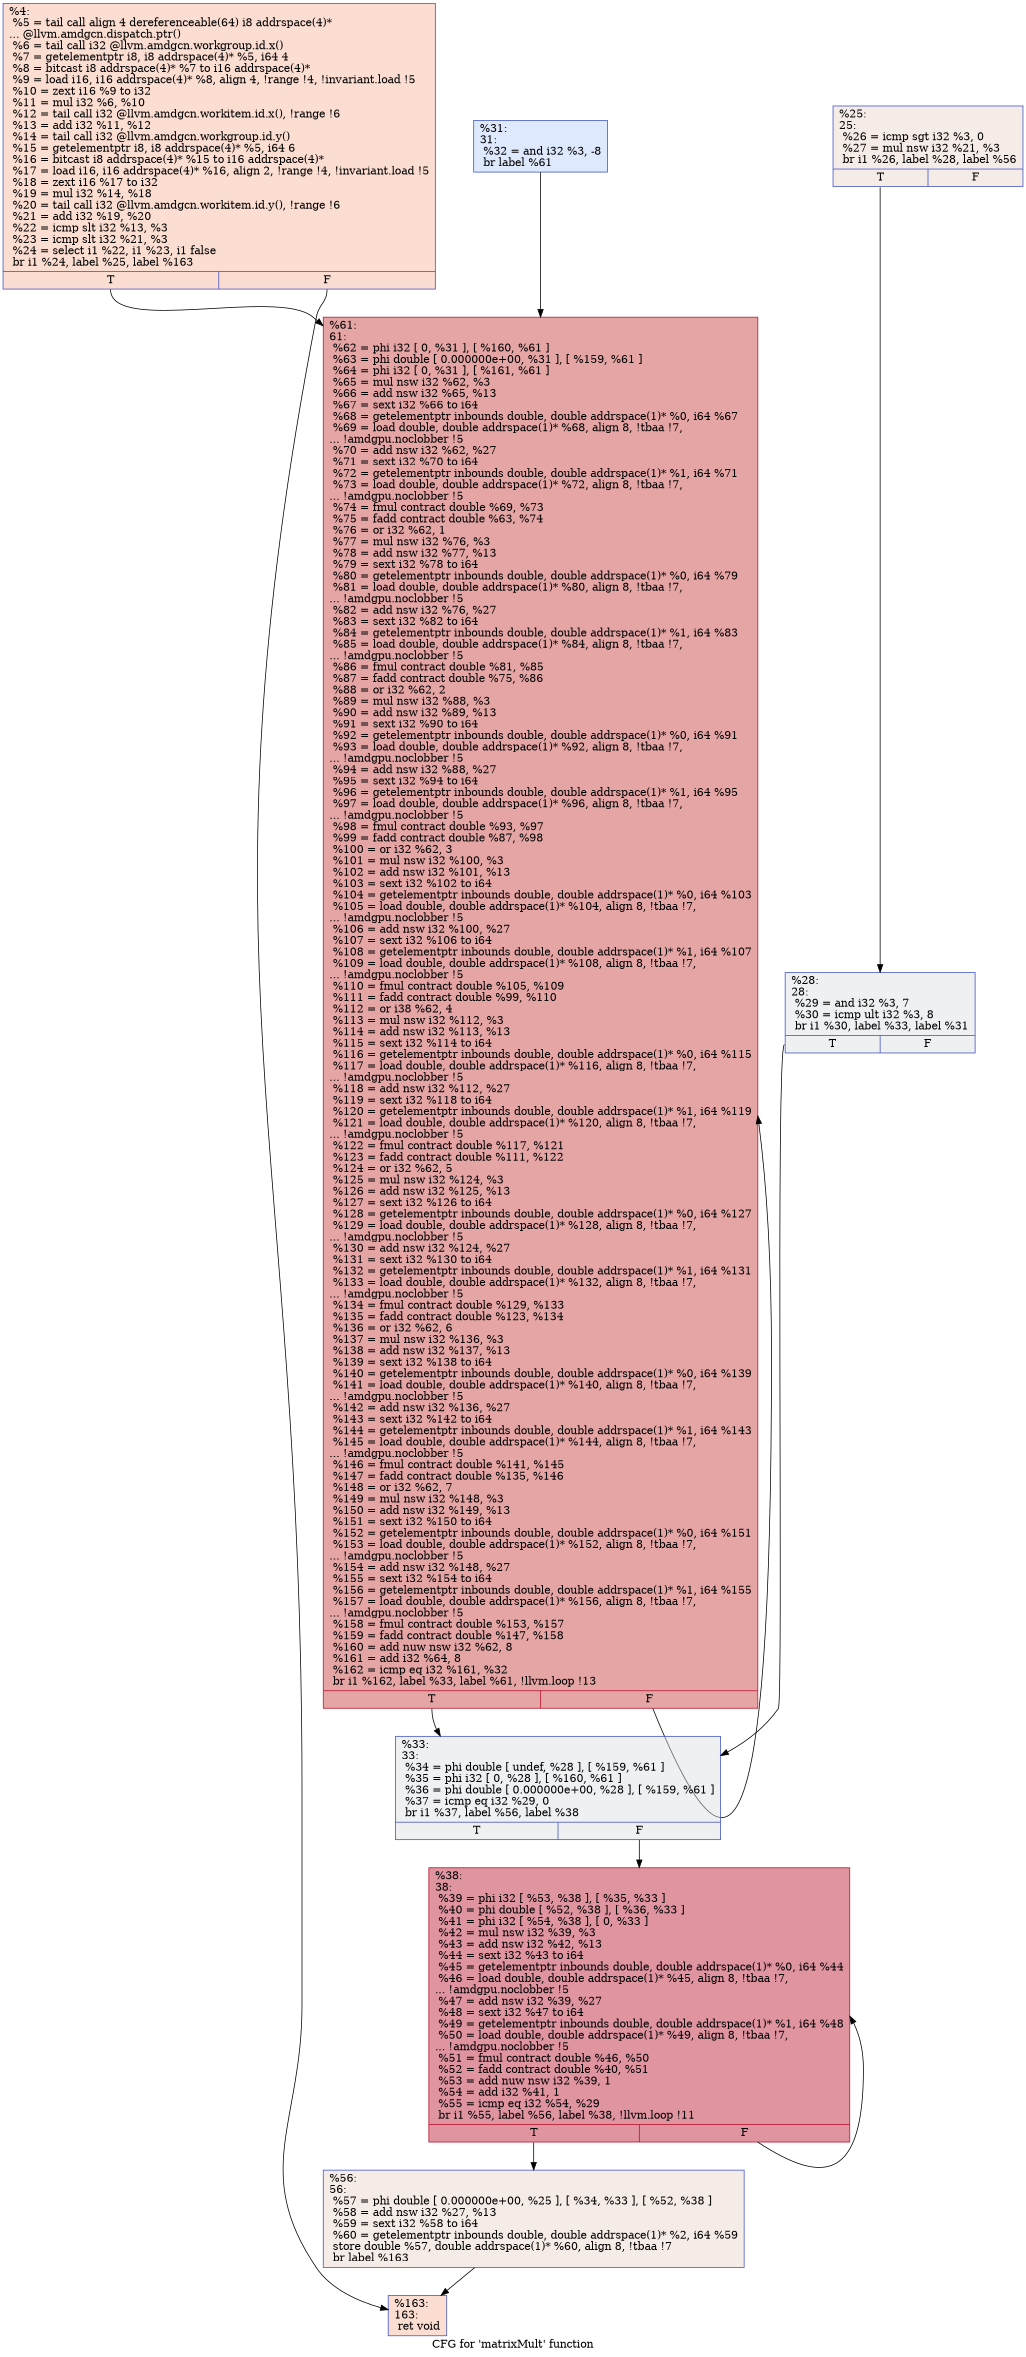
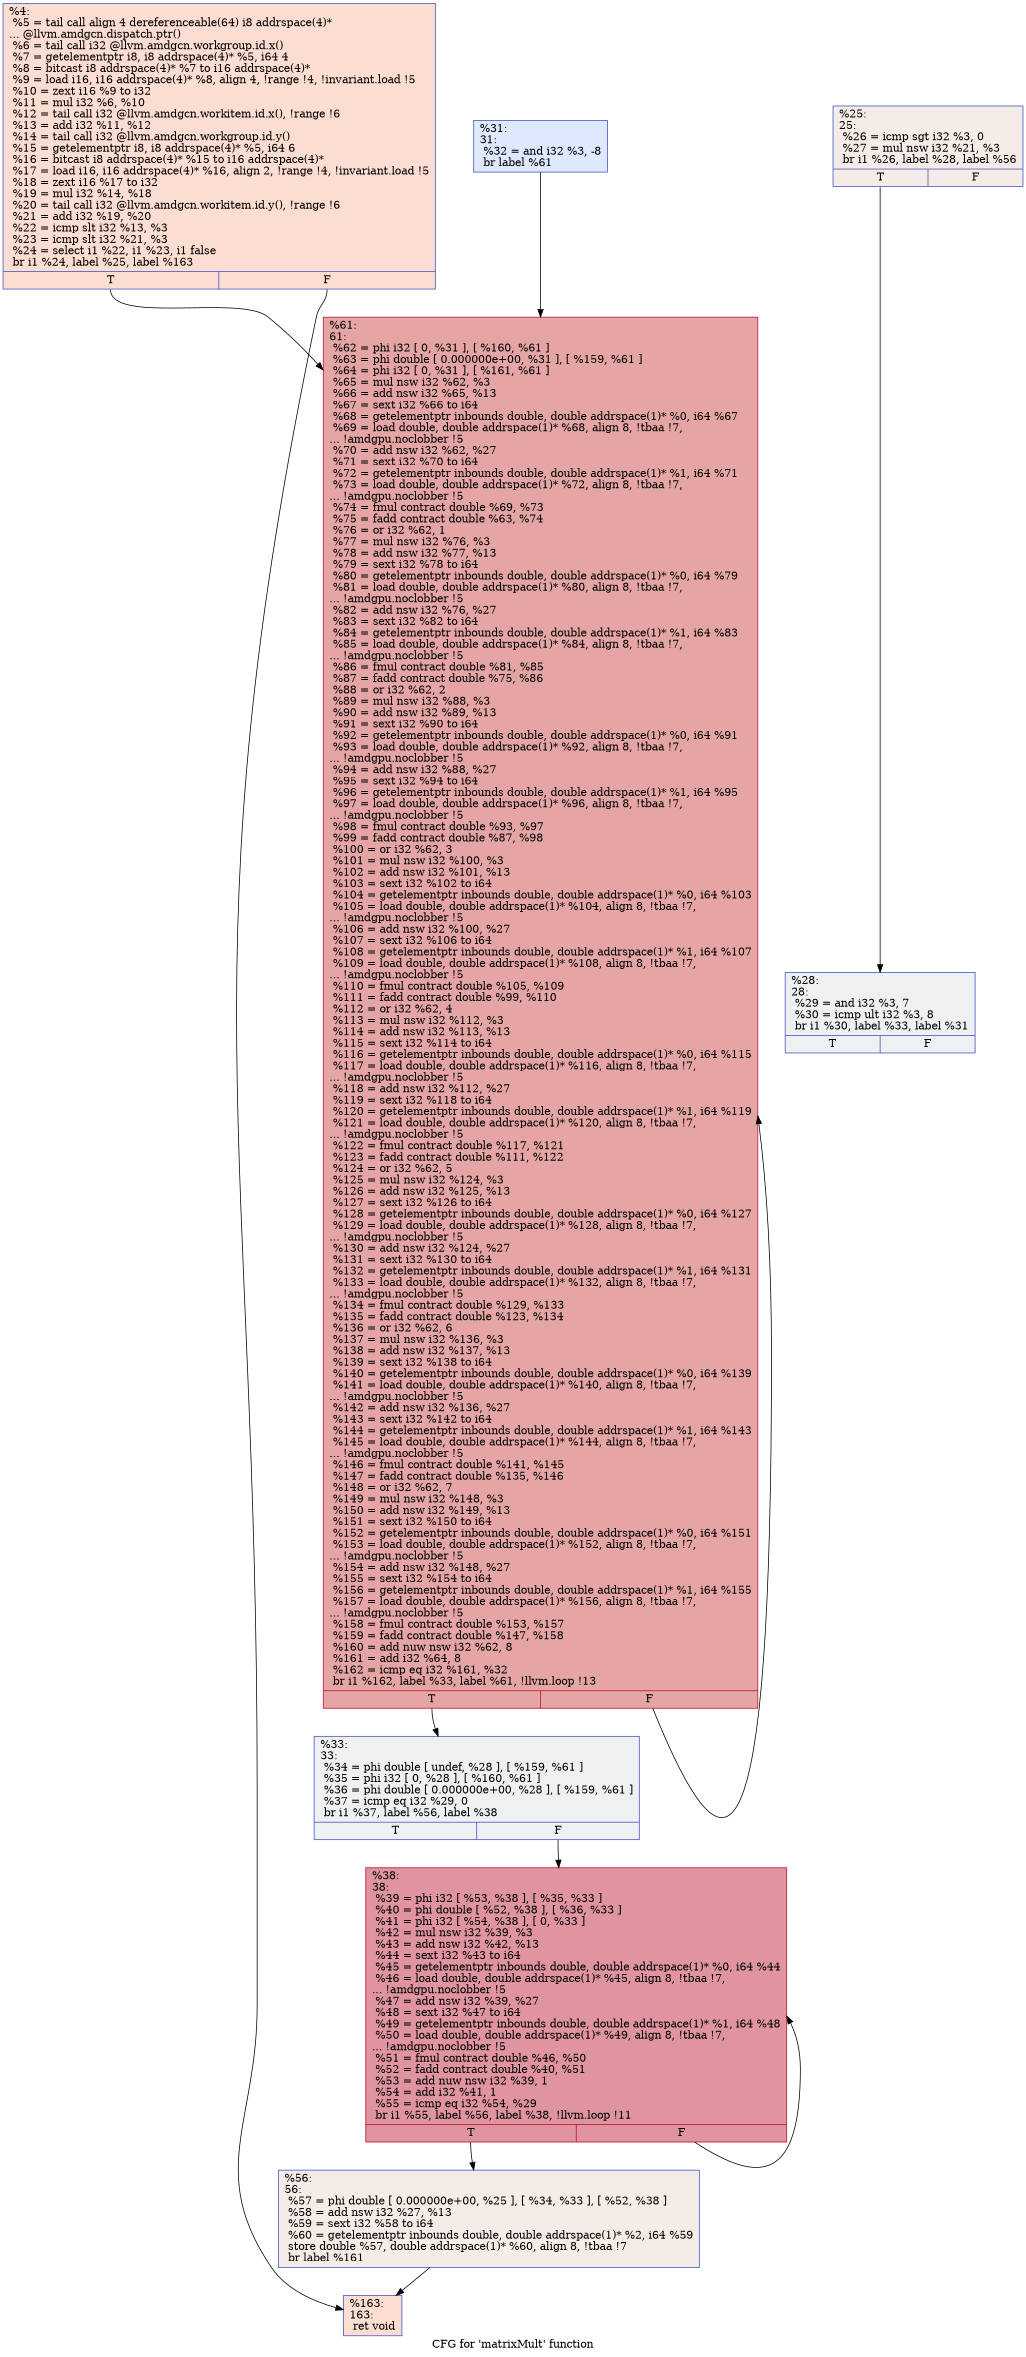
  digraph {
    label="CFG for 'matrixMult' function"
    node [color="#3d50c3ff" fillcolor="#f7b39670" shape=record style=filled]
    edge [tailport=s0]
    n1 [label="{%4:\l  %5 = tail call align 4 dereferenceable(64) i8 addrspace(4)*\l... @llvm.amdgcn.dispatch.ptr()\l  %6 = tail call i32 @llvm.amdgcn.workgroup.id.x()\l  %7 = getelementptr i8, i8 addrspace(4)* %5, i64 4\l  %8 = bitcast i8 addrspace(4)* %7 to i16 addrspace(4)*\l  %9 = load i16, i16 addrspace(4)* %8, align 4, !range !4, !invariant.load !5\l  %10 = zext i16 %9 to i32\l  %11 = mul i32 %6, %10\l  %12 = tail call i32 @llvm.amdgcn.workitem.id.x(), !range !6\l  %13 = add i32 %11, %12\l  %14 = tail call i32 @llvm.amdgcn.workgroup.id.y()\l  %15 = getelementptr i8, i8 addrspace(4)* %5, i64 6\l  %16 = bitcast i8 addrspace(4)* %15 to i16 addrspace(4)*\l  %17 = load i16, i16 addrspace(4)* %16, align 2, !range !4, !invariant.load !5\l  %18 = zext i16 %17 to i32\l  %19 = mul i32 %14, %18\l  %20 = tail call i32 @llvm.amdgcn.workitem.id.y(), !range !6\l  %21 = add i32 %19, %20\l  %22 = icmp slt i32 %13, %3\l  %23 = icmp slt i32 %21, %3\l  %24 = select i1 %22, i1 %23, i1 false\l  br i1 %24, label %25, label %163\l|{<s0>T|<s1>F}}"]
    n2 [label="{%163:\l163:                                              \l  ret void\l}"]
-   n3 [color="#b70d28ff" fillcolor="#c5333470" label="{%61:\l61:                                               \l  %62 = phi i32 [ 0, %31 ], [ %160, %61 ]\l  %63 = phi double [ 0.000000e+00, %31 ], [ %159, %61 ]\l  %64 = phi i32 [ 0, %31 ], [ %161, %61 ]\l  %65 = mul nsw i32 %62, %3\l  %66 = add nsw i32 %65, %13\l  %67 = sext i32 %66 to i64\l  %68 = getelementptr inbounds double, double addrspace(1)* %0, i64 %67\l  %69 = load double, double addrspace(1)* %68, align 8, !tbaa !7,\l... !amdgpu.noclobber !5\l  %70 = add nsw i32 %62, %27\l  %71 = sext i32 %70 to i64\l  %72 = getelementptr inbounds double, double addrspace(1)* %1, i64 %71\l  %73 = load double, double addrspace(1)* %72, align 8, !tbaa !7,\l... !amdgpu.noclobber !5\l  %74 = fmul contract double %69, %73\l  %75 = fadd contract double %63, %74\l  %76 = or i32 %62, 1\l  %77 = mul nsw i32 %76, %3\l  %78 = add nsw i32 %77, %13\l  %79 = sext i32 %78 to i64\l  %80 = getelementptr inbounds double, double addrspace(1)* %0, i64 %79\l  %81 = load double, double addrspace(1)* %80, align 8, !tbaa !7,\l... !amdgpu.noclobber !5\l  %82 = add nsw i32 %76, %27\l  %83 = sext i32 %82 to i64\l  %84 = getelementptr inbounds double, double addrspace(1)* %1, i64 %83\l  %85 = load double, double addrspace(1)* %84, align 8, !tbaa !7,\l... !amdgpu.noclobber !5\l  %86 = fmul contract double %81, %85\l  %87 = fadd contract double %75, %86\l  %88 = or i32 %62, 2\l  %89 = mul nsw i32 %88, %3\l  %90 = add nsw i32 %89, %13\l  %91 = sext i32 %90 to i64\l  %92 = getelementptr inbounds double, double addrspace(1)* %0, i64 %91\l  %93 = load double, double addrspace(1)* %92, align 8, !tbaa !7,\l... !amdgpu.noclobber !5\l  %94 = add nsw i32 %88, %27\l  %95 = sext i32 %94 to i64\l  %96 = getelementptr inbounds double, double addrspace(1)* %1, i64 %95\l  %97 = load double, double addrspace(1)* %96, align 8, !tbaa !7,\l... !amdgpu.noclobber !5\l  %98 = fmul contract double %93, %97\l  %99 = fadd contract double %87, %98\l  %100 = or i32 %62, 3\l  %101 = mul nsw i32 %100, %3\l  %102 = add nsw i32 %101, %13\l  %103 = sext i32 %102 to i64\l  %104 = getelementptr inbounds double, double addrspace(1)* %0, i64 %103\l  %105 = load double, double addrspace(1)* %104, align 8, !tbaa !7,\l... !amdgpu.noclobber !5\l  %106 = add nsw i32 %100, %27\l  %107 = sext i32 %106 to i64\l  %108 = getelementptr inbounds double, double addrspace(1)* %1, i64 %107\l  %109 = load double, double addrspace(1)* %108, align 8, !tbaa !7,\l... !amdgpu.noclobber !5\l  %110 = fmul contract double %105, %109\l  %111 = fadd contract double %99, %110\l  %112 = or i38 %62, 4\l  %113 = mul nsw i32 %112, %3\l  %114 = add nsw i32 %113, %13\l  %115 = sext i32 %114 to i64\l  %116 = getelementptr inbounds double, double addrspace(1)* %0, i64 %115\l  %117 = load double, double addrspace(1)* %116, align 8, !tbaa !7,\l... !amdgpu.noclobber !5\l  %118 = add nsw i32 %112, %27\l  %119 = sext i32 %118 to i64\l  %120 = getelementptr inbounds double, double addrspace(1)* %1, i64 %119\l  %121 = load double, double addrspace(1)* %120, align 8, !tbaa !7,\l... !amdgpu.noclobber !5\l  %122 = fmul contract double %117, %121\l  %123 = fadd contract double %111, %122\l  %124 = or i32 %62, 5\l  %125 = mul nsw i32 %124, %3\l  %126 = add nsw i32 %125, %13\l  %127 = sext i32 %126 to i64\l  %128 = getelementptr inbounds double, double addrspace(1)* %0, i64 %127\l  %129 = load double, double addrspace(1)* %128, align 8, !tbaa !7,\l... !amdgpu.noclobber !5\l  %130 = add nsw i32 %124, %27\l  %131 = sext i32 %130 to i64\l  %132 = getelementptr inbounds double, double addrspace(1)* %1, i64 %131\l  %133 = load double, double addrspace(1)* %132, align 8, !tbaa !7,\l... !amdgpu.noclobber !5\l  %134 = fmul contract double %129, %133\l  %135 = fadd contract double %123, %134\l  %136 = or i32 %62, 6\l  %137 = mul nsw i32 %136, %3\l  %138 = add nsw i32 %137, %13\l  %139 = sext i32 %138 to i64\l  %140 = getelementptr inbounds double, double addrspace(1)* %0, i64 %139\l  %141 = load double, double addrspace(1)* %140, align 8, !tbaa !7,\l... !amdgpu.noclobber !5\l  %142 = add nsw i32 %136, %27\l  %143 = sext i32 %142 to i64\l  %144 = getelementptr inbounds double, double addrspace(1)* %1, i64 %143\l  %145 = load double, double addrspace(1)* %144, align 8, !tbaa !7,\l... !amdgpu.noclobber !5\l  %146 = fmul contract double %141, %145\l  %147 = fadd contract double %135, %146\l  %148 = or i32 %62, 7\l  %149 = mul nsw i32 %148, %3\l  %150 = add nsw i32 %149, %13\l  %151 = sext i32 %150 to i64\l  %152 = getelementptr inbounds double, double addrspace(1)* %0, i64 %151\l  %153 = load double, double addrspace(1)* %152, align 8, !tbaa !7,\l... !amdgpu.noclobber !5\l  %154 = add nsw i32 %148, %27\l  %155 = sext i32 %154 to i64\l  %156 = getelementptr inbounds double, double addrspace(1)* %1, i64 %155\l  %157 = load double, double addrspace(1)* %156, align 8, !tbaa !7,\l... !amdgpu.noclobber !5\l  %158 = fmul contract double %153, %157\l  %159 = fadd contract double %147, %158\l  %160 = add nuw nsw i32 %62, 8\l  %161 = add i32 %64, 8\l  %162 = icmp eq i32 %161, %32\l  br i1 %162, label %33, label %61, !llvm.loop !13\l|{<s0>T|<s1>F}}"]
+   n3 [color="#b70d28ff" fillcolor="#c5333470" label="{%61:\l61:                                               \l  %62 = phi i32 [ 0, %31 ], [ %160, %61 ]\l  %63 = phi double [ 0.000000e+00, %31 ], [ %159, %61 ]\l  %64 = phi i32 [ 0, %31 ], [ %161, %61 ]\l  %65 = mul nsw i32 %62, %3\l  %66 = add nsw i32 %65, %13\l  %67 = sext i32 %66 to i64\l  %68 = getelementptr inbounds double, double addrspace(1)* %0, i64 %67\l  %69 = load double, double addrspace(1)* %68, align 8, !tbaa !7,\l... !amdgpu.noclobber !5\l  %70 = add nsw i32 %62, %27\l  %71 = sext i32 %70 to i64\l  %72 = getelementptr inbounds double, double addrspace(1)* %1, i64 %71\l  %73 = load double, double addrspace(1)* %72, align 8, !tbaa !7,\l... !amdgpu.noclobber !5\l  %74 = fmul contract double %69, %73\l  %75 = fadd contract double %63, %74\l  %76 = or i32 %62, 1\l  %77 = mul nsw i32 %76, %3\l  %78 = add nsw i32 %77, %13\l  %79 = sext i32 %78 to i64\l  %80 = getelementptr inbounds double, double addrspace(1)* %0, i64 %79\l  %81 = load double, double addrspace(1)* %80, align 8, !tbaa !7,\l... !amdgpu.noclobber !5\l  %82 = add nsw i32 %76, %27\l  %83 = sext i32 %82 to i64\l  %84 = getelementptr inbounds double, double addrspace(1)* %1, i64 %83\l  %85 = load double, double addrspace(1)* %84, align 8, !tbaa !7,\l... !amdgpu.noclobber !5\l  %86 = fmul contract double %81, %85\l  %87 = fadd contract double %75, %86\l  %88 = or i32 %62, 2\l  %89 = mul nsw i32 %88, %3\l  %90 = add nsw i32 %89, %13\l  %91 = sext i32 %90 to i64\l  %92 = getelementptr inbounds double, double addrspace(1)* %0, i64 %91\l  %93 = load double, double addrspace(1)* %92, align 8, !tbaa !7,\l... !amdgpu.noclobber !5\l  %94 = add nsw i32 %88, %27\l  %95 = sext i32 %94 to i64\l  %96 = getelementptr inbounds double, double addrspace(1)* %1, i64 %95\l  %97 = load double, double addrspace(1)* %96, align 8, !tbaa !7,\l... !amdgpu.noclobber !5\l  %98 = fmul contract double %93, %97\l  %99 = fadd contract double %87, %98\l  %100 = or i32 %62, 3\l  %101 = mul nsw i32 %100, %3\l  %102 = add nsw i32 %101, %13\l  %103 = sext i32 %102 to i64\l  %104 = getelementptr inbounds double, double addrspace(1)* %0, i64 %103\l  %105 = load double, double addrspace(1)* %104, align 8, !tbaa !7,\l... !amdgpu.noclobber !5\l  %106 = add nsw i32 %100, %27\l  %107 = sext i32 %106 to i64\l  %108 = getelementptr inbounds double, double addrspace(1)* %1, i64 %107\l  %109 = load double, double addrspace(1)* %108, align 8, !tbaa !7,\l... !amdgpu.noclobber !5\l  %110 = fmul contract double %105, %109\l  %111 = fadd contract double %99, %110\l  %112 = or i32 %62, 4\l  %113 = mul nsw i32 %112, %3\l  %114 = add nsw i32 %113, %13\l  %115 = sext i32 %114 to i64\l  %116 = getelementptr inbounds double, double addrspace(1)* %0, i64 %115\l  %117 = load double, double addrspace(1)* %116, align 8, !tbaa !7,\l... !amdgpu.noclobber !5\l  %118 = add nsw i32 %112, %27\l  %119 = sext i32 %118 to i64\l  %120 = getelementptr inbounds double, double addrspace(1)* %1, i64 %119\l  %121 = load double, double addrspace(1)* %120, align 8, !tbaa !7,\l... !amdgpu.noclobber !5\l  %122 = fmul contract double %117, %121\l  %123 = fadd contract double %111, %122\l  %124 = or i32 %62, 5\l  %125 = mul nsw i32 %124, %3\l  %126 = add nsw i32 %125, %13\l  %127 = sext i32 %126 to i64\l  %128 = getelementptr inbounds double, double addrspace(1)* %0, i64 %127\l  %129 = load double, double addrspace(1)* %128, align 8, !tbaa !7,\l... !amdgpu.noclobber !5\l  %130 = add nsw i32 %124, %27\l  %131 = sext i32 %130 to i64\l  %132 = getelementptr inbounds double, double addrspace(1)* %1, i64 %131\l  %133 = load double, double addrspace(1)* %132, align 8, !tbaa !7,\l... !amdgpu.noclobber !5\l  %134 = fmul contract double %129, %133\l  %135 = fadd contract double %123, %134\l  %136 = or i32 %62, 6\l  %137 = mul nsw i32 %136, %3\l  %138 = add nsw i32 %137, %13\l  %139 = sext i32 %138 to i64\l  %140 = getelementptr inbounds double, double addrspace(1)* %0, i64 %139\l  %141 = load double, double addrspace(1)* %140, align 8, !tbaa !7,\l... !amdgpu.noclobber !5\l  %142 = add nsw i32 %136, %27\l  %143 = sext i32 %142 to i64\l  %144 = getelementptr inbounds double, double addrspace(1)* %1, i64 %143\l  %145 = load double, double addrspace(1)* %144, align 8, !tbaa !7,\l... !amdgpu.noclobber !5\l  %146 = fmul contract double %141, %145\l  %147 = fadd contract double %135, %146\l  %148 = or i32 %62, 7\l  %149 = mul nsw i32 %148, %3\l  %150 = add nsw i32 %149, %13\l  %151 = sext i32 %150 to i64\l  %152 = getelementptr inbounds double, double addrspace(1)* %0, i64 %151\l  %153 = load double, double addrspace(1)* %152, align 8, !tbaa !7,\l... !amdgpu.noclobber !5\l  %154 = add nsw i32 %148, %27\l  %155 = sext i32 %154 to i64\l  %156 = getelementptr inbounds double, double addrspace(1)* %1, i64 %155\l  %157 = load double, double addrspace(1)* %156, align 8, !tbaa !7,\l... !amdgpu.noclobber !5\l  %158 = fmul contract double %153, %157\l  %159 = fadd contract double %147, %158\l  %160 = add nuw nsw i32 %62, 8\l  %161 = add i32 %64, 8\l  %162 = icmp eq i32 %161, %32\l  br i1 %162, label %33, label %61, !llvm.loop !13\l|{<s0>T|<s1>F}}"]
    n4 [fillcolor="#ead5c970" label="{%25:\l25:                                               \l  %26 = icmp sgt i32 %3, 0\l  %27 = mul nsw i32 %21, %3\l  br i1 %26, label %28, label %56\l|{<s0>T|<s1>F}}"]
    n5 [fillcolor="#d9dce170" label="{%28:\l28:                                               \l  %29 = and i32 %3, 7\l  %30 = icmp ult i32 %3, 8\l  br i1 %30, label %33, label %31\l|{<s0>T|<s1>F}}"]
    n6 [fillcolor="#d9dce170" label="{%33:\l33:                                               \l  %34 = phi double [ undef, %28 ], [ %159, %61 ]\l  %35 = phi i32 [ 0, %28 ], [ %160, %61 ]\l  %36 = phi double [ 0.000000e+00, %28 ], [ %159, %61 ]\l  %37 = icmp eq i32 %29, 0\l  br i1 %37, label %56, label %38\l|{<s0>T|<s1>F}}"]
-   n7 [fillcolor="#ead5c970" label="{%56:\l56:                                               \l  %57 = phi double [ 0.000000e+00, %25 ], [ %34, %33 ], [ %52, %38 ]\l  %58 = add nsw i32 %27, %13\l  %59 = sext i32 %58 to i64\l  %60 = getelementptr inbounds double, double addrspace(1)* %2, i64 %59\l  store double %57, double addrspace(1)* %60, align 8, !tbaa !7\l  br label %163\l}"]
+   n7 [fillcolor="#ead5c970" label="{%56:\l56:                                               \l  %57 = phi double [ 0.000000e+00, %25 ], [ %34, %33 ], [ %52, %38 ]\l  %58 = add nsw i32 %27, %13\l  %59 = sext i32 %58 to i64\l  %60 = getelementptr inbounds double, double addrspace(1)* %2, i64 %59\l  store double %57, double addrspace(1)* %60, align 8, !tbaa !7\l  br label %161\l}"]
    n8 [color="#b70d28ff" fillcolor="#b70d2870" label="{%38:\l38:                                               \l  %39 = phi i32 [ %53, %38 ], [ %35, %33 ]\l  %40 = phi double [ %52, %38 ], [ %36, %33 ]\l  %41 = phi i32 [ %54, %38 ], [ 0, %33 ]\l  %42 = mul nsw i32 %39, %3\l  %43 = add nsw i32 %42, %13\l  %44 = sext i32 %43 to i64\l  %45 = getelementptr inbounds double, double addrspace(1)* %0, i64 %44\l  %46 = load double, double addrspace(1)* %45, align 8, !tbaa !7,\l... !amdgpu.noclobber !5\l  %47 = add nsw i32 %39, %27\l  %48 = sext i32 %47 to i64\l  %49 = getelementptr inbounds double, double addrspace(1)* %1, i64 %48\l  %50 = load double, double addrspace(1)* %49, align 8, !tbaa !7,\l... !amdgpu.noclobber !5\l  %51 = fmul contract double %46, %50\l  %52 = fadd contract double %40, %51\l  %53 = add nuw nsw i32 %39, 1\l  %54 = add i32 %41, 1\l  %55 = icmp eq i32 %54, %29\l  br i1 %55, label %56, label %38, !llvm.loop !11\l|{<s0>T|<s1>F}}"]
    n9 [fillcolor="#b5cdfa70" label="{%31:\l31:                                               \l  %32 = and i32 %3, -8\l  br label %61\l}"]
    n1 -> n2 [tailport=s1]
    n1 -> n3
    n3 -> n3 [tailport=s1]
    n3 -> n6
    n4 -> n5
-   n5 -> n6
    n6 -> n8 [tailport=s1]
    n7 -> n2
    n8 -> n7
    n8 -> n8 [tailport=s1]
    n9 -> n3
  }
